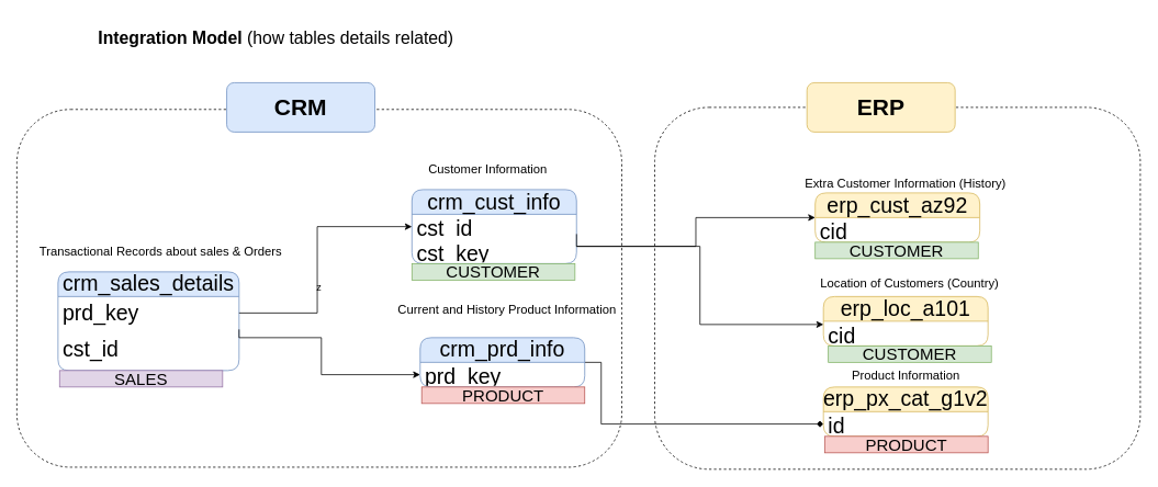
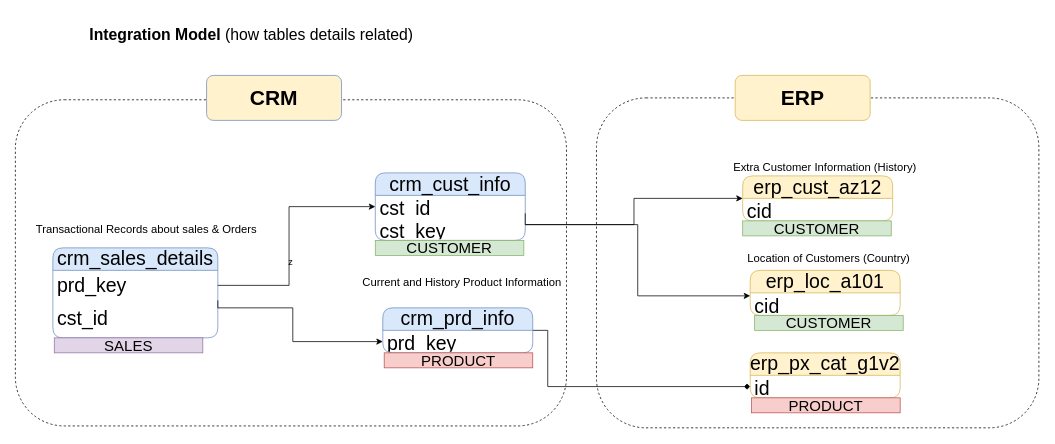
  <mxCell id="0" />
  <mxCell id="1" parent="0" />
  <mxCell id="2" value="&lt;font style=&quot;font-size: 21px;&quot;&gt;&lt;font style=&quot;&quot;&gt;&lt;b style=&quot;&quot;&gt;Integration Model&lt;/b&gt;&lt;/font&gt; (how tables details related)&lt;/font&gt;" style="text;html=1;align=center;verticalAlign=middle;whiteSpace=wrap;rounded=0;" parent="1" vertex="1"><mxGeometry x="40" y="20" width="590" height="50" as="geometry" /></mxCell>
  <mxCell id="3" value="crm_cust_info" style="swimlane;fontStyle=0;childLayout=stackLayout;horizontal=1;startSize=30;horizontalStack=0;resizeParent=1;resizeParentMax=0;resizeLast=0;collapsible=1;marginBottom=0;whiteSpace=wrap;html=1;rounded=1;fillColor=#dae8fc;strokeColor=#6c8ebf;gradientColor=none;fontSize=26;" parent="1" vertex="1"><mxGeometry x="500" y="230" width="200" height="90" as="geometry" /></mxCell>
  <mxCell id="4" value="cst_id" style="text;strokeColor=none;fillColor=none;align=left;verticalAlign=middle;spacingLeft=4;spacingRight=4;overflow=hidden;points=[[0,0.5],[1,0.5]];portConstraint=eastwest;rotatable=0;whiteSpace=wrap;html=1;fontSize=26;" parent="3" vertex="1"><mxGeometry y="30" width="200" height="30" as="geometry" /></mxCell>
  <mxCell id="5" value="cst_key" style="text;strokeColor=none;fillColor=none;align=left;verticalAlign=middle;spacingLeft=4;spacingRight=4;overflow=hidden;points=[[0,0.5],[1,0.5]];portConstraint=eastwest;rotatable=0;whiteSpace=wrap;html=1;fontSize=26;" parent="3" vertex="1"><mxGeometry y="60" width="200" height="30" as="geometry" /></mxCell>
- <mxCell id="6" value="&lt;font style=&quot;font-size: 15px;&quot;&gt;Customer Information&lt;/font&gt;" style="text;html=1;align=center;verticalAlign=middle;whiteSpace=wrap;rounded=0;" parent="1" vertex="1"><mxGeometry x="500" y="190" width="185" height="30" as="geometry" /></mxCell>
  <mxCell id="7" style="edgeStyle=orthogonalEdgeStyle;rounded=0;orthogonalLoop=1;jettySize=auto;html=1;endArrow=diamond;" parent="1" source="8" target="26" edge="1"><mxGeometry relative="1" as="geometry"><Array as="points"><mxPoint x="730" y="440" /><mxPoint x="730" y="515" /></Array></mxGeometry></mxCell>
  <mxCell id="8" value="crm_prd_info" style="swimlane;fontStyle=0;childLayout=stackLayout;horizontal=1;startSize=30;horizontalStack=0;resizeParent=1;resizeParentMax=0;resizeLast=0;collapsible=1;marginBottom=0;whiteSpace=wrap;html=1;rounded=1;fillColor=#dae8fc;strokeColor=#6c8ebf;gradientColor=none;fontSize=26;" parent="1" vertex="1"><mxGeometry x="510" y="410" width="200" height="60" as="geometry" /></mxCell>
  <mxCell id="9" value="prd_key" style="text;strokeColor=none;fillColor=none;align=left;verticalAlign=middle;spacingLeft=4;spacingRight=4;overflow=hidden;points=[[0,0.5],[1,0.5]];portConstraint=eastwest;rotatable=0;whiteSpace=wrap;html=1;fontSize=26;" parent="8" vertex="1"><mxGeometry y="30" width="200" height="30" as="geometry" /></mxCell>
  <mxCell id="10" value="&lt;span style=&quot;font-size: 15px;&quot;&gt;Current and History Product Information&amp;nbsp;&amp;nbsp;&lt;/span&gt;" style="text;html=1;align=center;verticalAlign=middle;whiteSpace=wrap;rounded=0;" parent="1" vertex="1"><mxGeometry x="480" y="360" width="280" height="30" as="geometry" /></mxCell>
  <mxCell id="11" value="crm_sales_details" style="swimlane;fontStyle=0;childLayout=stackLayout;horizontal=1;startSize=30;horizontalStack=0;resizeParent=1;resizeParentMax=0;resizeLast=0;collapsible=1;marginBottom=0;whiteSpace=wrap;html=1;rounded=1;fillColor=#dae8fc;strokeColor=#6c8ebf;gradientColor=none;fontSize=26;" parent="1" vertex="1"><mxGeometry x="70" y="330" width="220" height="120" as="geometry" /></mxCell>
  <mxCell id="12" value="prd_key" style="text;strokeColor=none;fillColor=none;align=left;verticalAlign=middle;spacingLeft=4;spacingRight=4;overflow=hidden;points=[[0,0.5],[1,0.5]];portConstraint=eastwest;rotatable=0;whiteSpace=wrap;html=1;fontSize=26;" parent="11" vertex="1"><mxGeometry y="30" width="220" height="40" as="geometry" /></mxCell>
  <mxCell id="13" value="cst_id" style="text;strokeColor=none;fillColor=none;align=left;verticalAlign=middle;spacingLeft=4;spacingRight=4;overflow=hidden;points=[[0,0.5],[1,0.5]];portConstraint=eastwest;rotatable=0;whiteSpace=wrap;html=1;fontSize=26;" parent="11" vertex="1"><mxGeometry y="70" width="220" height="50" as="geometry" /></mxCell>
  <mxCell id="14" value="&lt;span style=&quot;font-size: 15px;&quot;&gt;Transactional Records about sales &amp;amp; Orders&lt;/span&gt;" style="text;html=1;align=center;verticalAlign=middle;whiteSpace=wrap;rounded=0;" parent="1" vertex="1"><mxGeometry x="40" y="290" width="310" height="30" as="geometry" /></mxCell>
  <mxCell id="15" style="edgeStyle=orthogonalEdgeStyle;rounded=0;orthogonalLoop=1;jettySize=auto;html=1;entryX=0;entryY=0.5;entryDx=0;entryDy=0;" parent="1" source="12" target="9" edge="1"><mxGeometry relative="1" as="geometry"><Array as="points"><mxPoint x="290" y="410" /><mxPoint x="390" y="410" /><mxPoint x="390" y="455" /></Array></mxGeometry></mxCell>
  <mxCell id="16" style="edgeStyle=orthogonalEdgeStyle;rounded=0;orthogonalLoop=1;jettySize=auto;html=1;entryX=0;entryY=0.5;entryDx=0;entryDy=0;" parent="1" source="12" target="4" edge="1"><mxGeometry relative="1" as="geometry"><Array as="points"><mxPoint x="385" y="380" /><mxPoint x="385" y="275" /></Array></mxGeometry></mxCell>
- <mxCell id="17" value="erp_cust_az92" style="swimlane;fontStyle=0;childLayout=stackLayout;horizontal=1;startSize=30;horizontalStack=0;resizeParent=1;resizeParentMax=0;resizeLast=0;collapsible=1;marginBottom=0;whiteSpace=wrap;html=1;rounded=1;fillColor=#fff2cc;strokeColor=#d6b656;fontSize=26;" parent="1" vertex="1"><mxGeometry x="990" y="234" width="200" height="60" as="geometry" /></mxCell>
+ <mxCell id="17" value="erp_cust_az12" style="swimlane;fontStyle=0;childLayout=stackLayout;horizontal=1;startSize=30;horizontalStack=0;resizeParent=1;resizeParentMax=0;resizeLast=0;collapsible=1;marginBottom=0;whiteSpace=wrap;html=1;rounded=1;fillColor=#fff2cc;strokeColor=#d6b656;fontSize=26;" parent="1" vertex="1"><mxGeometry x="990" y="234" width="200" height="60" as="geometry" /></mxCell>
  <mxCell id="18" value="cid" style="text;strokeColor=none;fillColor=none;align=left;verticalAlign=middle;spacingLeft=4;spacingRight=4;overflow=hidden;points=[[0,0.5],[1,0.5]];portConstraint=eastwest;rotatable=0;whiteSpace=wrap;html=1;fontSize=26;" parent="17" vertex="1"><mxGeometry y="30" width="200" height="30" as="geometry" /></mxCell>
  <mxCell id="19" value="&lt;span style=&quot;font-size: 15px;&quot;&gt;Extra Customer Information (History)&lt;/span&gt;" style="text;html=1;align=center;verticalAlign=middle;whiteSpace=wrap;rounded=0;" parent="1" vertex="1"><mxGeometry x="970" y="207" width="260" height="30" as="geometry" /></mxCell>
  <mxCell id="20" value="erp_loc_a101" style="swimlane;fontStyle=0;childLayout=stackLayout;horizontal=1;startSize=30;horizontalStack=0;resizeParent=1;resizeParentMax=0;resizeLast=0;collapsible=1;marginBottom=0;whiteSpace=wrap;html=1;rounded=1;fillColor=#fff2cc;strokeColor=#d6b656;fontSize=26;" parent="1" vertex="1"><mxGeometry x="1000" y="360" width="200" height="60" as="geometry" /></mxCell>
  <mxCell id="21" value="cid" style="text;strokeColor=none;fillColor=none;align=left;verticalAlign=middle;spacingLeft=4;spacingRight=4;overflow=hidden;points=[[0,0.5],[1,0.5]];portConstraint=eastwest;rotatable=0;whiteSpace=wrap;html=1;fontSize=26;" parent="20" vertex="1"><mxGeometry y="30" width="200" height="30" as="geometry" /></mxCell>
  <mxCell id="22" value="&lt;span style=&quot;font-size: 15px;&quot;&gt;Location of Customers (Country)&lt;/span&gt;" style="text;html=1;align=center;verticalAlign=middle;whiteSpace=wrap;rounded=0;" parent="1" vertex="1"><mxGeometry x="990" y="327.5" width="230" height="30" as="geometry" /></mxCell>
  <mxCell id="23" style="edgeStyle=orthogonalEdgeStyle;rounded=0;orthogonalLoop=1;jettySize=auto;html=1;entryX=0;entryY=0.5;entryDx=0;entryDy=0;" parent="1" edge="1"><mxGeometry relative="1" as="geometry"><mxPoint x="700" y="299" as="sourcePoint" /><mxPoint x="990" y="264" as="targetPoint" /><Array as="points"><mxPoint x="845" y="299" /><mxPoint x="845" y="264" /></Array></mxGeometry></mxCell>
  <mxCell id="24" style="edgeStyle=orthogonalEdgeStyle;rounded=0;orthogonalLoop=1;jettySize=auto;html=1;exitX=1;exitY=0.5;exitDx=0;exitDy=0;" parent="1" edge="1"><mxGeometry relative="1" as="geometry"><mxPoint x="700" y="284" as="sourcePoint" /><mxPoint x="1000" y="394" as="targetPoint" /><Array as="points"><mxPoint x="700" y="299" /><mxPoint x="850" y="299" /><mxPoint x="850" y="394" /></Array></mxGeometry></mxCell>
  <mxCell id="25" value="erp_px_cat_g1v2" style="swimlane;fontStyle=0;childLayout=stackLayout;horizontal=1;startSize=30;horizontalStack=0;resizeParent=1;resizeParentMax=0;resizeLast=0;collapsible=1;marginBottom=0;whiteSpace=wrap;html=1;rounded=1;fillColor=#fff2cc;strokeColor=#d6b656;fontSize=26;" parent="1" vertex="1"><mxGeometry x="1000" y="470" width="200" height="60" as="geometry" /></mxCell>
  <mxCell id="26" value="id" style="text;strokeColor=none;fillColor=none;align=left;verticalAlign=middle;spacingLeft=4;spacingRight=4;overflow=hidden;points=[[0,0.5],[1,0.5]];portConstraint=eastwest;rotatable=0;whiteSpace=wrap;html=1;fontSize=26;" parent="25" vertex="1"><mxGeometry y="30" width="200" height="30" as="geometry" /></mxCell>
- <mxCell id="27" value="&lt;font style=&quot;font-size: 15px;&quot;&gt;Product Information&lt;/font&gt;" style="text;html=1;align=center;verticalAlign=middle;whiteSpace=wrap;rounded=0;" parent="1" vertex="1"><mxGeometry x="1007.5" y="440" width="185" height="30" as="geometry" /></mxCell>
  <mxCell id="28" value="z" style="rounded=1;whiteSpace=wrap;html=1;fillColor=none;dashed=1;" parent="1" vertex="1"><mxGeometry x="20" y="132.5" width="735" height="435" as="geometry" /></mxCell>
- <mxCell id="29" value="&lt;font style=&quot;font-size: 28px;&quot;&gt;&lt;b style=&quot;&quot;&gt;CRM&lt;/b&gt;&lt;/font&gt;" style="rounded=1;whiteSpace=wrap;html=1;fillColor=#dae8fc;strokeColor=#6c8ebf;" parent="1" vertex="1"><mxGeometry x="275" y="100" width="180" height="60" as="geometry" /></mxCell>
+ <mxCell id="29" value="&lt;font style=&quot;font-size: 28px;&quot;&gt;&lt;b style=&quot;&quot;&gt;CRM&lt;/b&gt;&lt;/font&gt;" style="rounded=1;whiteSpace=wrap;html=1;fillColor=#fff2cc;strokeColor=#6c8ebf;" parent="1" vertex="1"><mxGeometry x="275" y="100" width="180" height="60" as="geometry" /></mxCell>
  <mxCell id="30" value="" style="rounded=1;whiteSpace=wrap;html=1;fillColor=none;dashed=1;" parent="1" vertex="1"><mxGeometry x="795" y="130" width="590" height="440" as="geometry" /></mxCell>
  <mxCell id="31" value="&lt;span style=&quot;font-size: 28px;&quot;&gt;&lt;b&gt;ERP&lt;/b&gt;&lt;/span&gt;" style="rounded=1;whiteSpace=wrap;html=1;fillColor=#fff2cc;strokeColor=#d6b656;" parent="1" vertex="1"><mxGeometry x="980" y="100" width="180" height="60" as="geometry" /></mxCell>
  <mxCell id="32" value="&lt;span style=&quot;font-size: 20px;&quot;&gt;PRODUCT&lt;/span&gt;" style="text;html=1;align=center;verticalAlign=middle;whiteSpace=wrap;rounded=0;fillColor=#f8cecc;strokeColor=#b85450;" vertex="1" parent="1"><mxGeometry x="511.88" y="470" width="198.12" height="20" as="geometry" /></mxCell>
  <mxCell id="33" value="&lt;span style=&quot;font-size: 20px;&quot;&gt;PRODUCT&lt;/span&gt;" style="text;html=1;align=center;verticalAlign=middle;whiteSpace=wrap;rounded=0;fillColor=#f8cecc;strokeColor=#b85450;" vertex="1" parent="1"><mxGeometry x="1001.88" y="530" width="198.12" height="20" as="geometry" /></mxCell>
  <mxCell id="34" value="&lt;span style=&quot;font-size: 20px;&quot;&gt;CUSTOMER&lt;/span&gt;" style="text;html=1;align=center;verticalAlign=middle;whiteSpace=wrap;rounded=0;fillColor=#d5e8d4;strokeColor=#82b366;" vertex="1" parent="1"><mxGeometry x="500" y="320" width="198.12" height="20" as="geometry" /></mxCell>
  <mxCell id="35" value="&lt;span style=&quot;font-size: 20px;&quot;&gt;CUSTOMER&lt;/span&gt;" style="text;html=1;align=center;verticalAlign=middle;whiteSpace=wrap;rounded=0;fillColor=#d5e8d4;strokeColor=#82b366;" vertex="1" parent="1"><mxGeometry x="990" y="294" width="198.12" height="20" as="geometry" /></mxCell>
  <mxCell id="36" value="&lt;span style=&quot;font-size: 20px;&quot;&gt;CUSTOMER&lt;/span&gt;" style="text;html=1;align=center;verticalAlign=middle;whiteSpace=wrap;rounded=0;fillColor=#d5e8d4;strokeColor=#82b366;" vertex="1" parent="1"><mxGeometry x="1005.94" y="420" width="198.12" height="20" as="geometry" /></mxCell>
  <mxCell id="37" value="&lt;span style=&quot;font-size: 20px;&quot;&gt;SALES&lt;/span&gt;" style="text;html=1;align=center;verticalAlign=middle;whiteSpace=wrap;rounded=0;fillColor=#e1d5e7;strokeColor=#9673a6;" vertex="1" parent="1"><mxGeometry x="71.88" y="450" width="198.12" height="20" as="geometry" /></mxCell>
